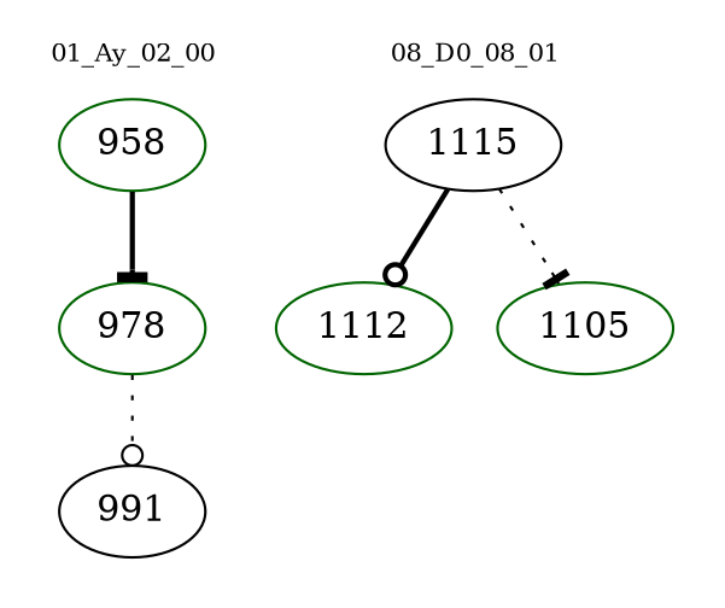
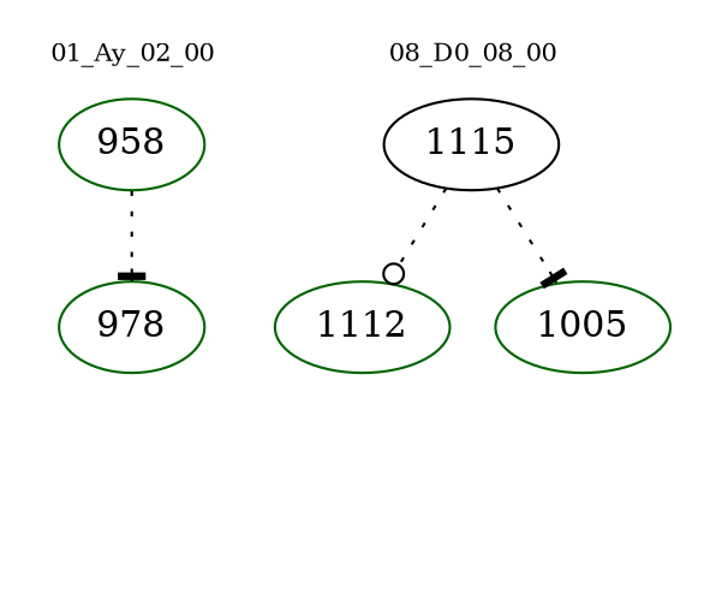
  digraph {
    node [color=darkgreen]
    edge [arrowhead=tee color=black style=bold]
    n1 [label=958]
    n2 [label=978]
-   n3 [color=black label=991]
    n4 [color=black label=1115]
    n5 [label=1112]
-   n6 [label=1105]
+   n6 [label=1005]
    subgraph cluster_1 {
      color=white
      fontsize=10
      label="01_Ay_02_00"
      n1
      n2
-     n3
    }
    subgraph cluster_2 {
      color=white
      fontsize=10
-     label="08_D0_08_01"
+     label="08_D0_08_00"
      n4
      n5
      n6
    }
-   n1 -> n2
-   n2 -> n3 [arrowhead=odot style=dotted]
-   n4 -> n5 [arrowhead=odot]
+   n1 -> n2 [style=dotted]
+   n4 -> n5 [arrowhead=odot style=dotted]
    n4 -> n6 [style=dotted]
  }
